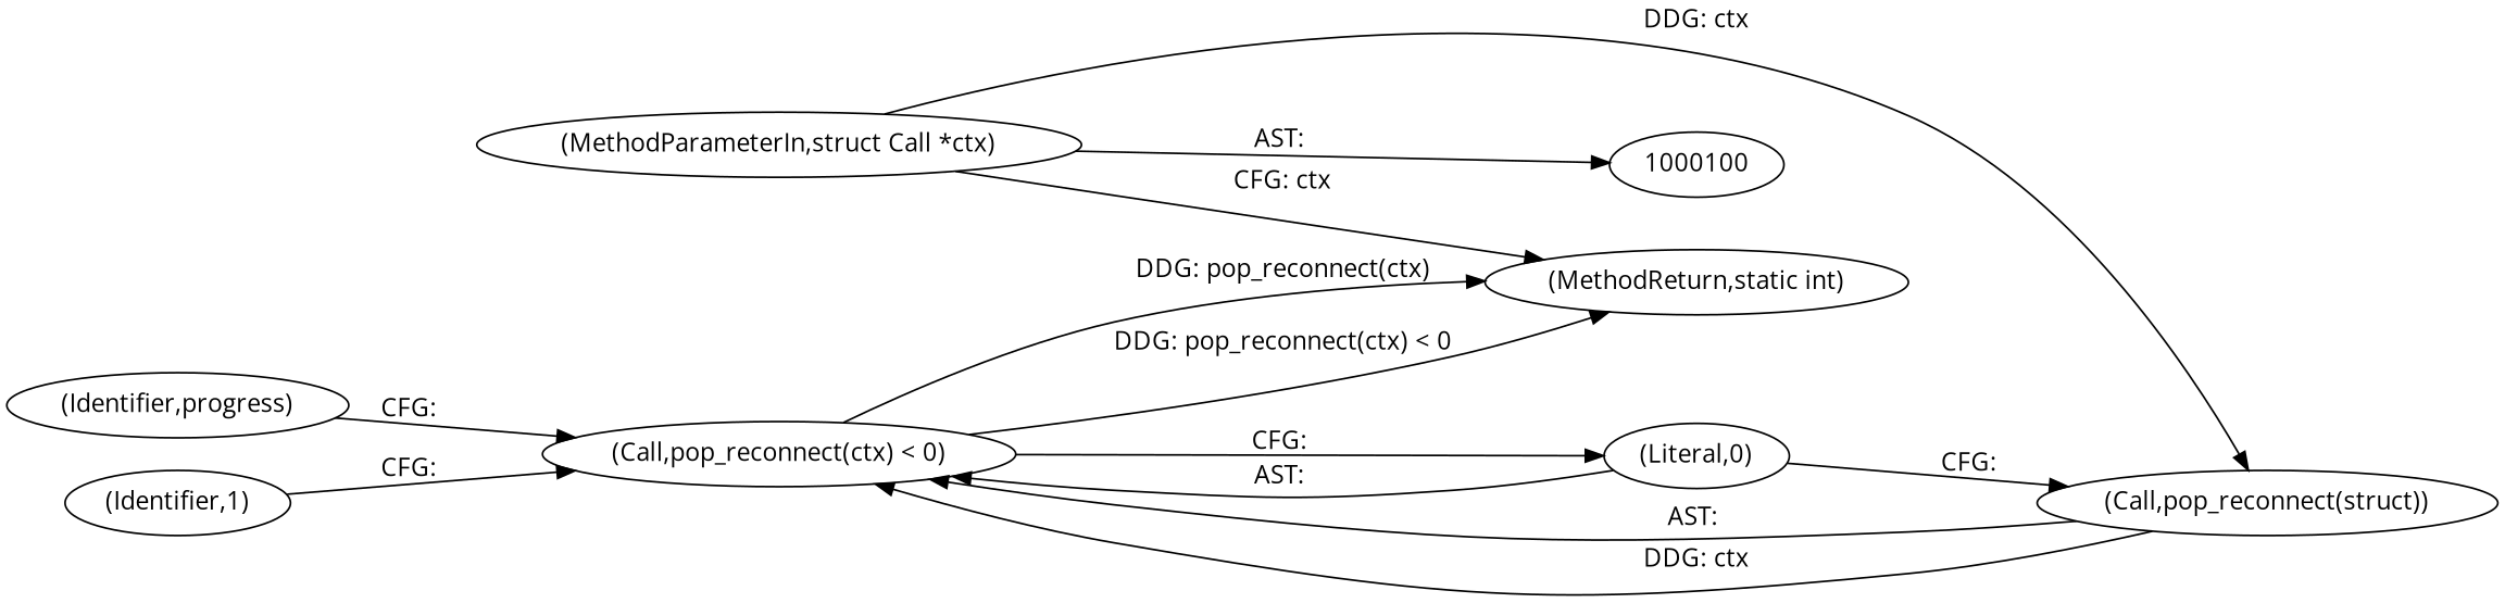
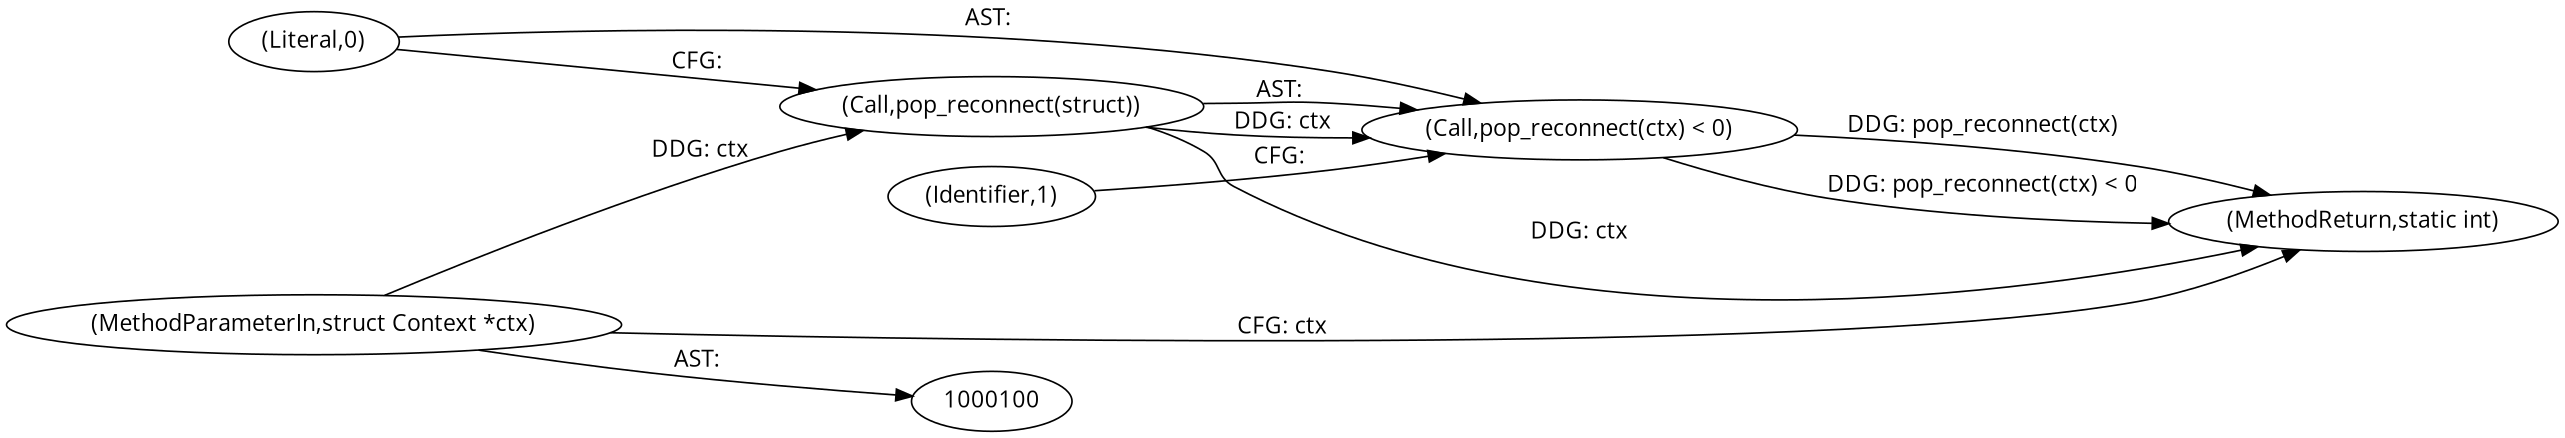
  digraph {
    fontname="Open Sans"
    rankdir=LR
    node [fontname="Open Sans"]
    edge [fontname="Open Sans"]
    n1 [label="(Call,pop_reconnect(ctx) < 0)"]
    n2 [label="(MethodReturn,static int)"]
    n3 [label="(Literal,0)"]
    n4 [label="(Call,pop_reconnect(struct))"]
-   n5 [label="(MethodParameterIn,struct Call *ctx)"]
+   n5 [label="(MethodParameterIn,struct Context *ctx)"]
    1000100
-   n7 [label="(Identifier,progress)"]
    n8 [label="(Identifier,1)"]
    n1 -> n2 [label="DDG: pop_reconnect(ctx)"]
    n1 -> n2 [label="DDG: pop_reconnect(ctx) < 0"]
-   n1 -> n3 [label="CFG: "]
    n3 -> n1 [label="AST: "]
    n3 -> n4 [label="CFG: "]
    n4 -> n1 [label="AST: "]
    n4 -> n1 [label="DDG: ctx"]
+   n4 -> n2 [label="DDG: ctx"]
    n5 -> n2 [label="CFG: ctx"]
    n5 -> n4 [label="DDG: ctx"]
    n5 -> 1000100 [label="AST: "]
-   n7 -> n1 [label="CFG: "]
    n8 -> n1 [label="CFG: "]
  }
